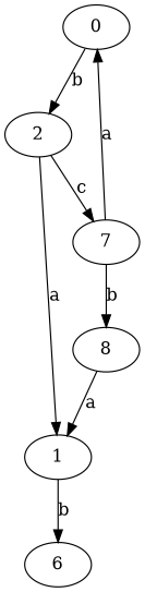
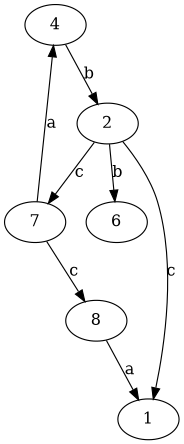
  strict digraph {
-   0
+   0 [label=4]
    2
    1
    7
    n5 [label=6]
    n6 [label=8]
    0 -> 2 [label=b]
-   2 -> 1 [label=a]
+   2 -> 1 [label=c]
    2 -> 7 [label=c]
-   1 -> n5 [label=b]
+   2 -> n5 [label=b]
    7 -> 0 [label=a]
-   7 -> n6 [label=b]
+   7 -> n6 [label=c]
    n6 -> 1 [label=a]
  }
